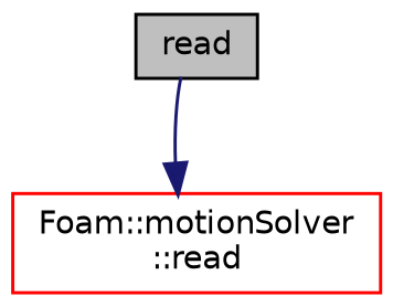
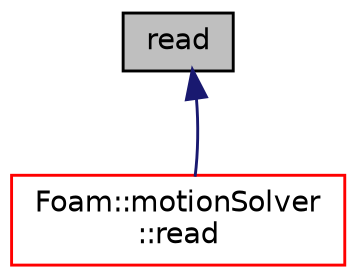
  digraph {
    rankdir=TB
    fontname="DejaVu Sans"
    node [fontname="DejaVu Sans" fontsize=10 shape=record]
    n1 [color=black fillcolor=grey75 fontcolor=black height=0.2 label=read style=filled width=0.4]
    n2 [color=red height=0.2 label="Foam::motionSolver\l::read" width=0.4]
-   n1 -> n2 [color=midnightblue fontname="DejaVu Sans" fontsize=10 labelfontname=FreeSans labelfontsize=10 style=solid]
+   n2 -> n1 [color=midnightblue fontname="DejaVu Sans" fontsize=10 labelfontname=FreeSans labelfontsize=10 style=solid]
  }
